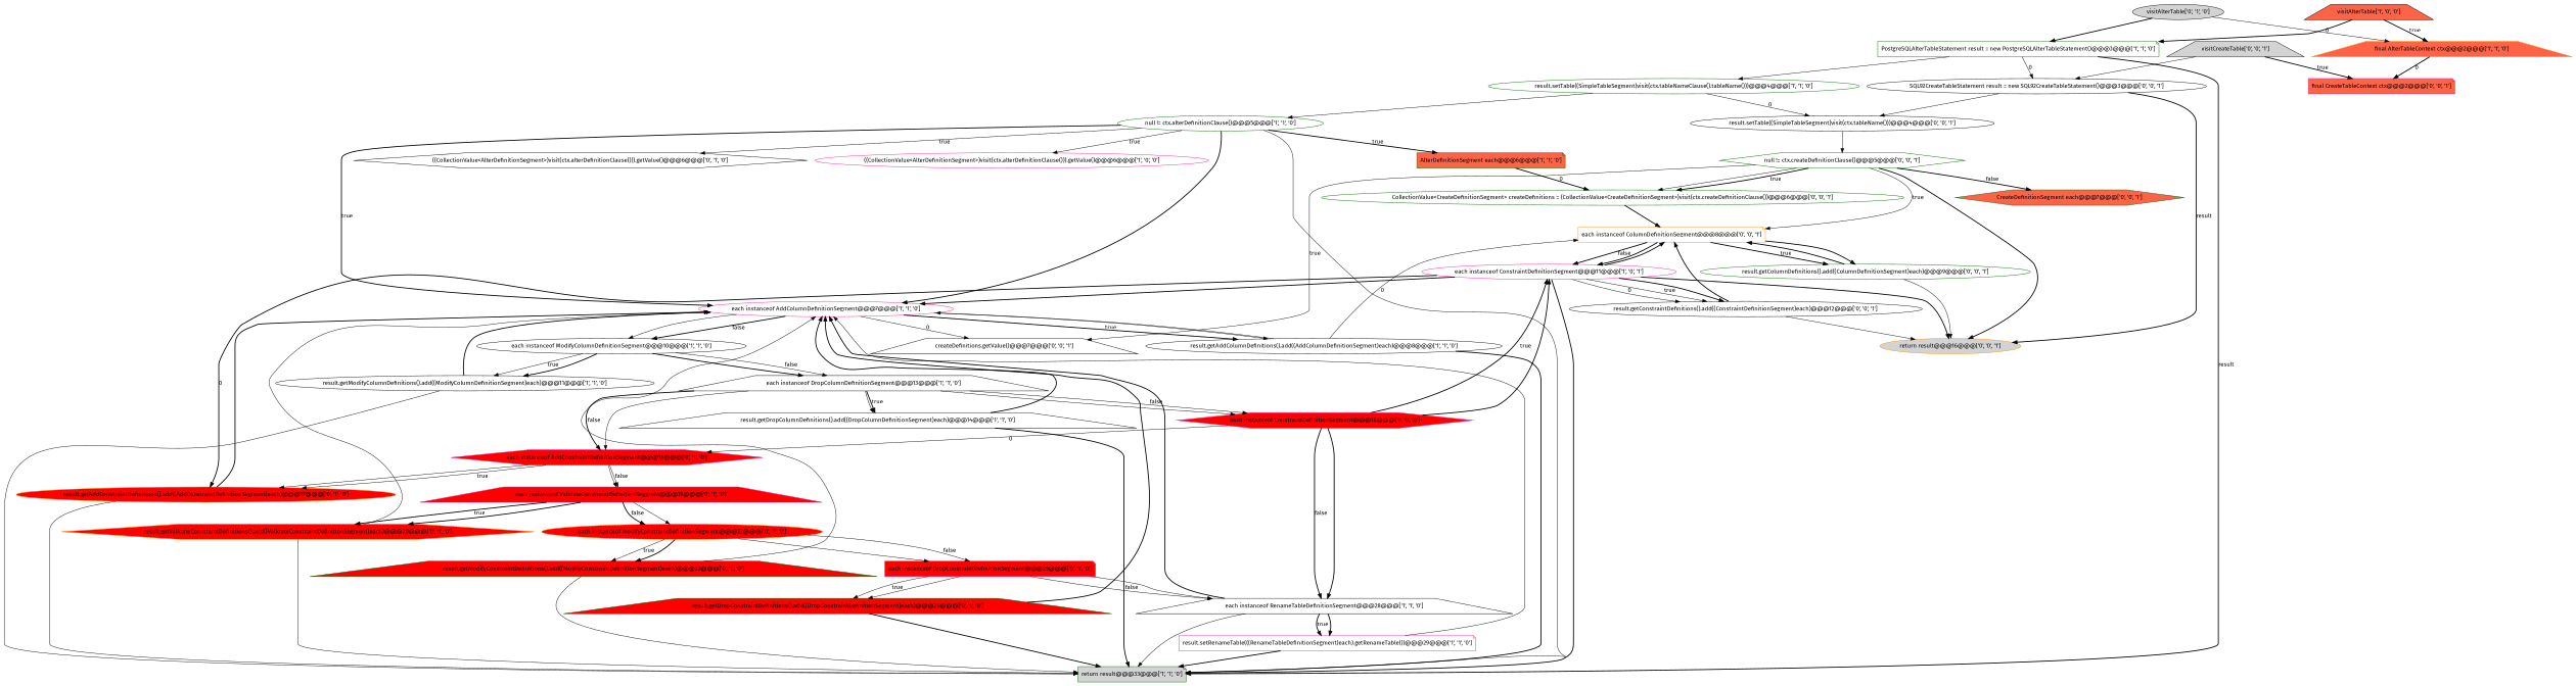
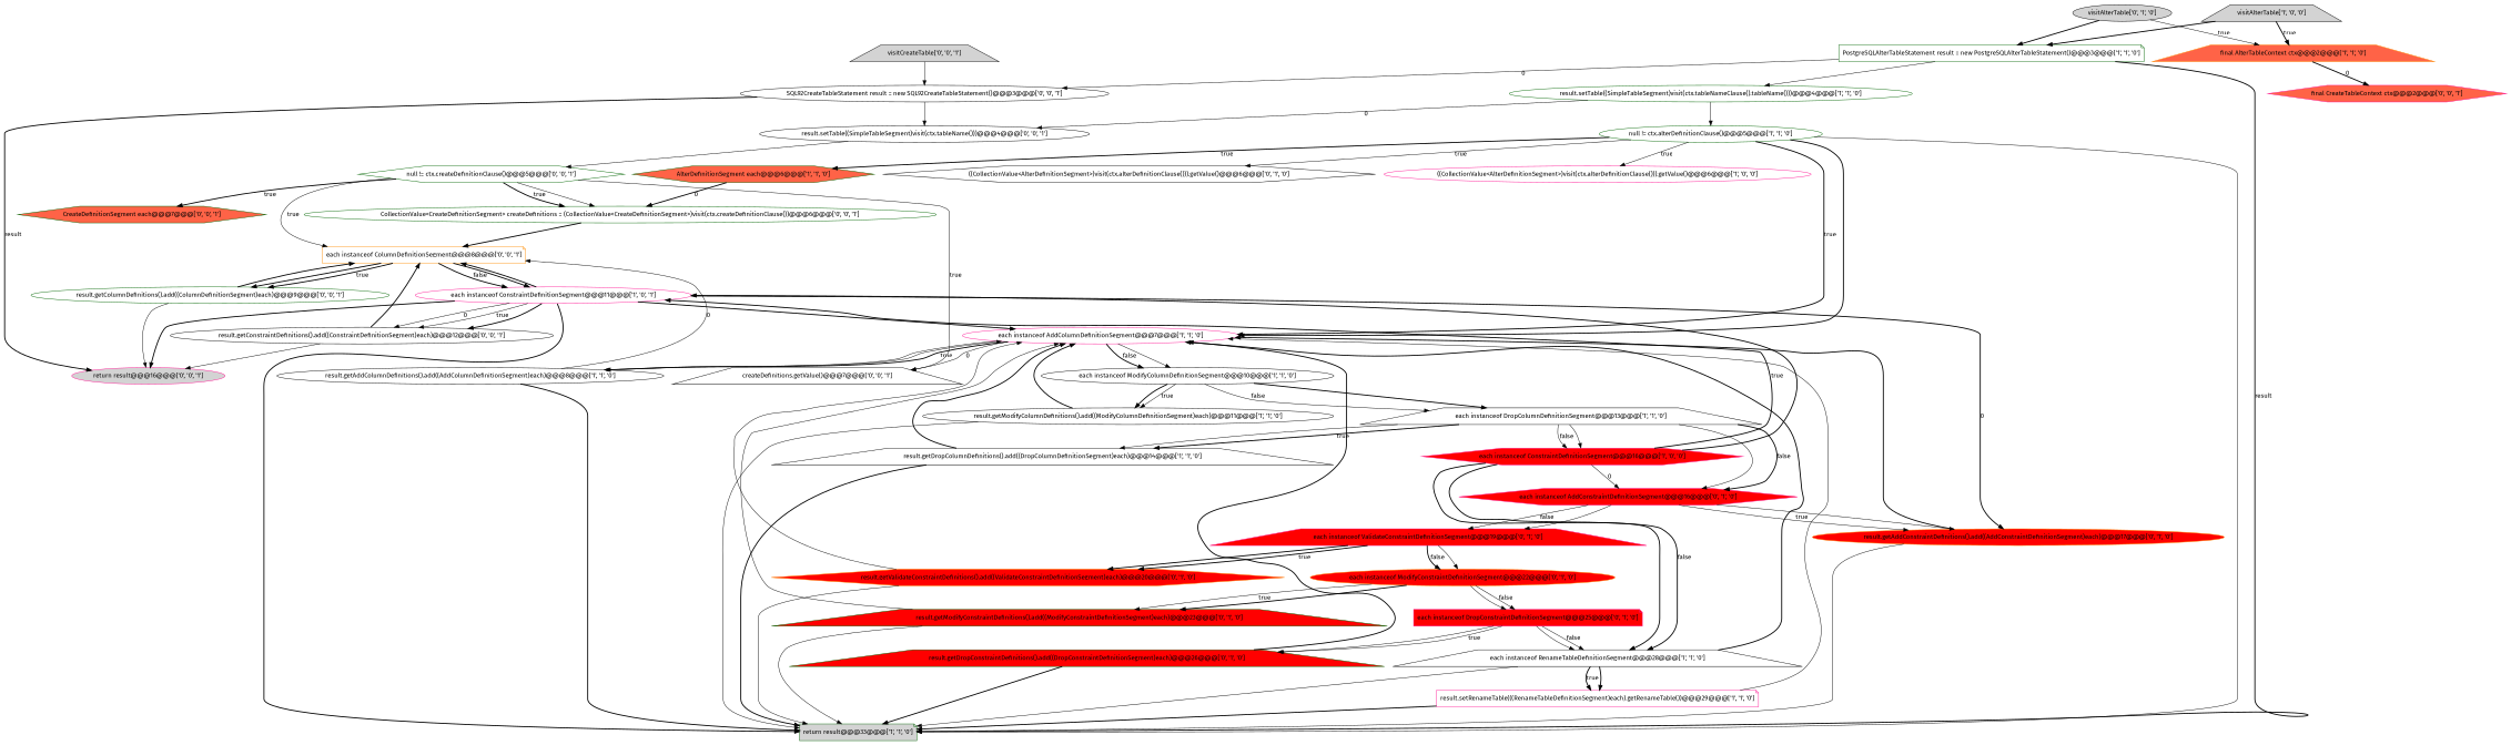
  digraph {
    fontname="Fira Sans"
    node [color=black fillcolor=white fontname="Fira Sans" shape=ellipse style=filled]
    edge [fontname="Fira Sans" style=bold]
    n1 [color=darkgreen label="null != ctx.createDefinitionClause()@@@5@@@['0', '0', '1']" shape=hexagon]
    n2 [color=darkgreen label="CollectionValue<CreateDefinitionSegment> createDefinitions = (CollectionValue<CreateDefinitionSegment>)visit(ctx.createDefinitionClause())@@@6@@@['0', '0', '1']"]
    n3 [color=darkgreen fillcolor=tomato label="CreateDefinitionSegment each@@@7@@@['0', '0', '1']" shape=hexagon]
    n4 [label="createDefinitions.getValue()@@@7@@@['0', '0', '1']" shape=trapezium]
    n5 [color=darkorange label="each instanceof ColumnDefinitionSegment@@@8@@@['0', '0', '1']" shape=note]
-   n6 [color=darkorange fillcolor=lightgray label="return result@@@16@@@['0', '0', '1']"]
+   n6 [color=deeppink fillcolor=lightgray label="return result@@@16@@@['0', '0', '1']"]
    n7 [color=darkgreen label="result.getColumnDefinitions().add((ColumnDefinitionSegment)each)@@@9@@@['0', '0', '1']"]
    n8 [color=deeppink label="each instanceof ConstraintDefinitionSegment@@@11@@@['1', '0', '1']"]
    n9 [label="SQL92CreateTableStatement result = new SQL92CreateTableStatement()@@@3@@@['0', '0', '1']"]
    n10 [label="result.setTable((SimpleTableSegment)visit(ctx.tableName()))@@@4@@@['0', '0', '1']"]
    n11 [color=darkgreen fillcolor=lightgray label="return result@@@33@@@['1', '1', '0']" shape=note]
    n12 [label="result.getAddColumnDefinitions().add((AddColumnDefinitionSegment)each)@@@8@@@['1', '1', '0']"]
    n13 [color=deeppink label="each instanceof AddColumnDefinitionSegment@@@7@@@['1', '1', '0']"]
    n14 [label="each instanceof ModifyColumnDefinitionSegment@@@10@@@['1', '1', '0']"]
    n15 [color=deeppink label="result.setRenameTable(((RenameTableDefinitionSegment)each).getRenameTable())@@@29@@@['1', '1', '0']" shape=note]
    n16 [label="each instanceof DropColumnDefinitionSegment@@@13@@@['1', '1', '0']" shape=trapezium]
    n17 [color=deeppink fillcolor=red label="each instanceof AddConstraintDefinitionSegment@@@16@@@['0', '1', '0']" shape=hexagon]
    n18 [color=deeppink fillcolor=red label="each instanceof ConstraintDefinitionSegment@@@16@@@['1', '0', '0']" shape=hexagon]
    n19 [label="result.getDropColumnDefinitions().add((DropColumnDefinitionSegment)each)@@@14@@@['1', '1', '0']" shape=trapezium]
    n20 [color=deeppink fillcolor=red label="each instanceof ValidateConstraintDefinitionSegment@@@19@@@['0', '1', '0']" shape=trapezium]
    n21 [color=darkorange fillcolor=red label="result.getAddConstraintDefinitions().add((AddConstraintDefinitionSegment)each)@@@17@@@['0', '1', '0']"]
    n22 [label="each instanceof RenameTableDefinitionSegment@@@28@@@['1', '1', '0']" shape=trapezium]
    n23 [color=darkorange fillcolor=red label="each instanceof ModifyConstraintDefinitionSegment@@@22@@@['0', '1', '0']"]
    n24 [color=darkorange fillcolor=red label="result.getValidateConstraintDefinitions().add((ValidateConstraintDefinitionSegment)each)@@@20@@@['0', '1', '0']" shape=hexagon]
    n25 [color=deeppink fillcolor=red label="each instanceof DropConstraintDefinitionSegment@@@25@@@['0', '1', '0']" shape=note]
    n26 [color=darkgreen fillcolor=red label="result.getModifyConstraintDefinitions().add((ModifyConstraintDefinitionSegment)each)@@@23@@@['0', '1', '0']" shape=trapezium]
    n27 [label="result.getModifyColumnDefinitions().add((ModifyColumnDefinitionSegment)each)@@@11@@@['1', '1', '0']"]
    n28 [fillcolor=lightgray label="visitCreateTable['0', '0', '1']" shape=trapezium]
-   n29 [color=deeppink fillcolor=tomato label="final CreateTableContext ctx@@@2@@@['0', '0', '1']" shape=note]
+   n29 [color=deeppink fillcolor=tomato label="final CreateTableContext ctx@@@2@@@['0', '0', '1']" shape=hexagon]
    n30 [label="result.getConstraintDefinitions().add((ConstraintDefinitionSegment)each)@@@12@@@['0', '0', '1']"]
    n31 [color=darkgreen fillcolor=red label="result.getDropConstraintDefinitions().add((DropConstraintDefinitionSegment)each)@@@26@@@['0', '1', '0']" shape=trapezium]
    n32 [color=darkgreen label="null != ctx.alterDefinitionClause()@@@5@@@['1', '1', '0']"]
    n33 [label="((CollectionValue<AlterDefinitionSegment>)visit(ctx.alterDefinitionClause())).getValue()@@@6@@@['0', '1', '0']" shape=hexagon]
    n34 [color=deeppink label="((CollectionValue<AlterDefinitionSegment>)visit(ctx.alterDefinitionClause())).getValue()@@@6@@@['1', '0', '0']"]
-   n35 [color=darkgreen fillcolor=tomato label="AlterDefinitionSegment each@@@6@@@['1', '1', '0']" shape=note]
+   n35 [color=darkgreen fillcolor=tomato label="AlterDefinitionSegment each@@@6@@@['1', '1', '0']" shape=hexagon]
    n36 [color=darkgreen label="PostgreSQLAlterTableStatement result = new PostgreSQLAlterTableStatement()@@@3@@@['1', '1', '0']" shape=note]
    n37 [color=darkgreen label="result.setTable((SimpleTableSegment)visit(ctx.tableNameClause().tableName()))@@@4@@@['1', '1', '0']"]
    n38 [fillcolor=lightgray label="visitAlterTable['0', '1', '0']"]
    n39 [color=darkorange fillcolor=tomato label="final AlterTableContext ctx@@@2@@@['1', '1', '0']" shape=trapezium]
-   n40 [fillcolor=tomato label="visitAlterTable['1', '0', '0']" shape=trapezium]
+   n40 [fillcolor=lightgray label="visitAlterTable['1', '0', '0']" shape=trapezium]
    n1 -> n2 [style=solid]
    n1 -> n2 [label=true]
-   n1 -> n3 [label=false]
+   n1 -> n3 [label=true]
    n1 -> n4 [label=true style=solid]
    n1 -> n5 [label=true style=solid]
-   n1 -> n6
    n2 -> n5
    n5 -> n7
    n5 -> n7 [label=true]
    n5 -> n8 [label=false]
    n5 -> n8
    n7 -> n5
    n7 -> n6 [style=solid]
    n8 -> n5
    n8 -> n6
    n8 -> n11
    n8 -> n13
    n8 -> n21 [label=0]
    n8 -> n30 [label=true style=solid]
    n8 -> n30
    n8 -> n30 [label=0 style=solid]
    n9 -> n6 [label=result]
    n9 -> n10 [style=solid]
    n10 -> n1 [style=solid]
    n12 -> n5 [label=0 style=solid]
    n12 -> n11
    n12 -> n13 [style=solid]
    n13 -> n4 [label=0 style=solid]
    n13 -> n12 [style=solid]
    n13 -> n12 [label=true]
    n13 -> n14 [style=solid]
    n13 -> n14 [label=false]
    n14 -> n16 [label=false style=solid]
    n14 -> n16
    n14 -> n27 [label=true style=solid]
    n14 -> n27
    n15 -> n11
    n15 -> n13 [style=solid]
    n16 -> n17 [label=false]
    n16 -> n17 [style=solid]
    n16 -> n18 [style=solid]
    n16 -> n18 [label=false style=solid]
    n16 -> n19 [label=true]
    n16 -> n19 [style=solid]
    n17 -> n20 [style=solid]
    n17 -> n20 [label=false style=solid]
    n17 -> n21 [style=solid]
    n17 -> n21 [label=true style=solid]
    n18 -> n8
    n18 -> n8 [label=true]
    n18 -> n17 [label=0 style=solid]
    n18 -> n22
    n18 -> n22 [label=false]
    n19 -> n11
    n19 -> n13
    n20 -> n23 [style=solid]
    n20 -> n23 [label=false]
    n20 -> n24
    n20 -> n24 [label=true]
    n21 -> n11 [style=solid]
    n21 -> n13
    n22 -> n11 [style=solid]
    n22 -> n13
    n22 -> n15
    n22 -> n15 [label=true]
    n23 -> n25 [label=false style=solid]
    n23 -> n25 [style=solid]
    n23 -> n26 [label=true style=solid]
    n23 -> n26
    n24 -> n11 [style=solid]
    n24 -> n13 [style=solid]
    n25 -> n22 [label=false style=solid]
    n25 -> n22 [style=solid]
    n25 -> n31 [style=solid]
    n25 -> n31 [label=true style=solid]
    n26 -> n11 [style=solid]
    n26 -> n13 [style=solid]
    n27 -> n11 [style=solid]
    n27 -> n13
    n28 -> n9 [style=solid]
-   n28 -> n29 [label=true]
    n30 -> n5
    n30 -> n6 [style=solid]
    n31 -> n11
    n31 -> n13
    n32 -> n11 [style=solid]
    n32 -> n13
    n32 -> n13 [label=true]
    n32 -> n33 [label=true style=solid]
    n32 -> n34 [label=true style=solid]
    n32 -> n35 [label=true]
    n35 -> n2 [label=0]
    n36 -> n9 [label=0 style=solid]
    n36 -> n11 [label=result]
    n36 -> n37 [style=solid]
    n37 -> n10 [label=0 style=solid]
    n37 -> n32 [style=solid]
    n38 -> n36
-   n38 -> n39 [label=0 style=solid]
+   n38 -> n39 [label=true style=solid]
    n39 -> n29 [label=0]
    n40 -> n36
    n40 -> n39 [label=true]
  }
